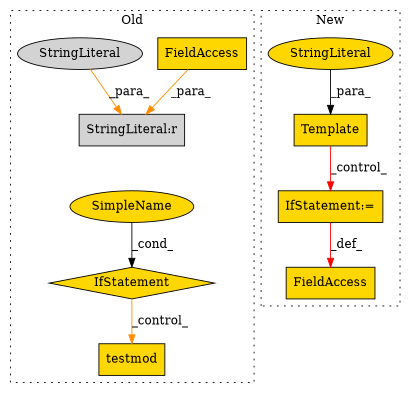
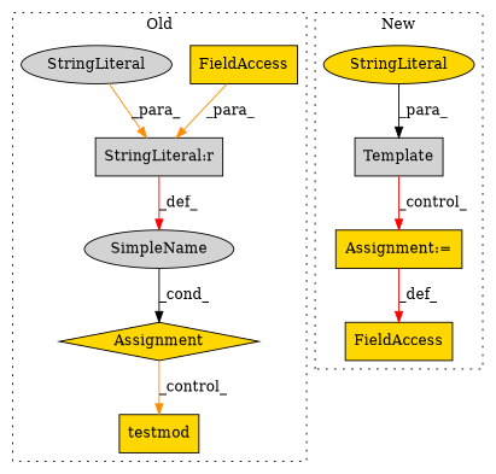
  digraph {
    node [a=32 fillcolor=gold shape=box style=filled]
    edge [color=red]
    n1 [l=9 label=testmod s=8006]
    n2 [a=27 fillcolor=lightgrey l=4 label="StringLiteral:r" s=7974]
-   n3 [a=42 label=SimpleName shape=ellipse]
-   n4 [a=25 l="4,2" label=IfStatement s="7962,7988" shape=diamond]
+   n3 [a=42 fillcolor=lightgrey label=SimpleName shape=ellipse]
+   n4 [a=25 l="4,2" label=Assignment s="7962,7988" shape=diamond]
    n5 [a=22 l=8 label=FieldAccess s=7966]
    n6 [a=45 fillcolor=lightgrey l=10 label=StringLiteral s=7978 shape=ellipse]
-   n7 [l="9,1" label=Template s="7261,7949"]
+   n7 [fillcolor=lightgrey l="9,1" label=Template s="7261,7949"]
    n8 [a=22 l=17 label=FieldAccess s=7243]
-   n9 [a=7 l=1 label="IfStatement:=" s=7260]
+   n9 [a=7 l=1 label="Assignment:=" s=7260]
    n10 [a=45 l=679 label=StringLiteral s=7270 shape=ellipse]
    subgraph cluster_1 {
      label=Old
      style=dotted
      n1
      n2
      n3
      n4
      n5
      n6
    }
    subgraph cluster_2 {
      label=New
      style=dotted
      n7
      n8
      n9
      n10
    }
+   n2 -> n3 [label=_def_]
    n3 -> n4 [color=black label=_cond_]
    n4 -> n1 [color=darkorange label=_control_]
    n5 -> n2 [color=darkorange label=_para_]
    n6 -> n2 [color=darkorange label=_para_]
    n7 -> n9 [label=_control_]
    n9 -> n8 [label=_def_]
    n10 -> n7 [color=black label=_para_]
  }
